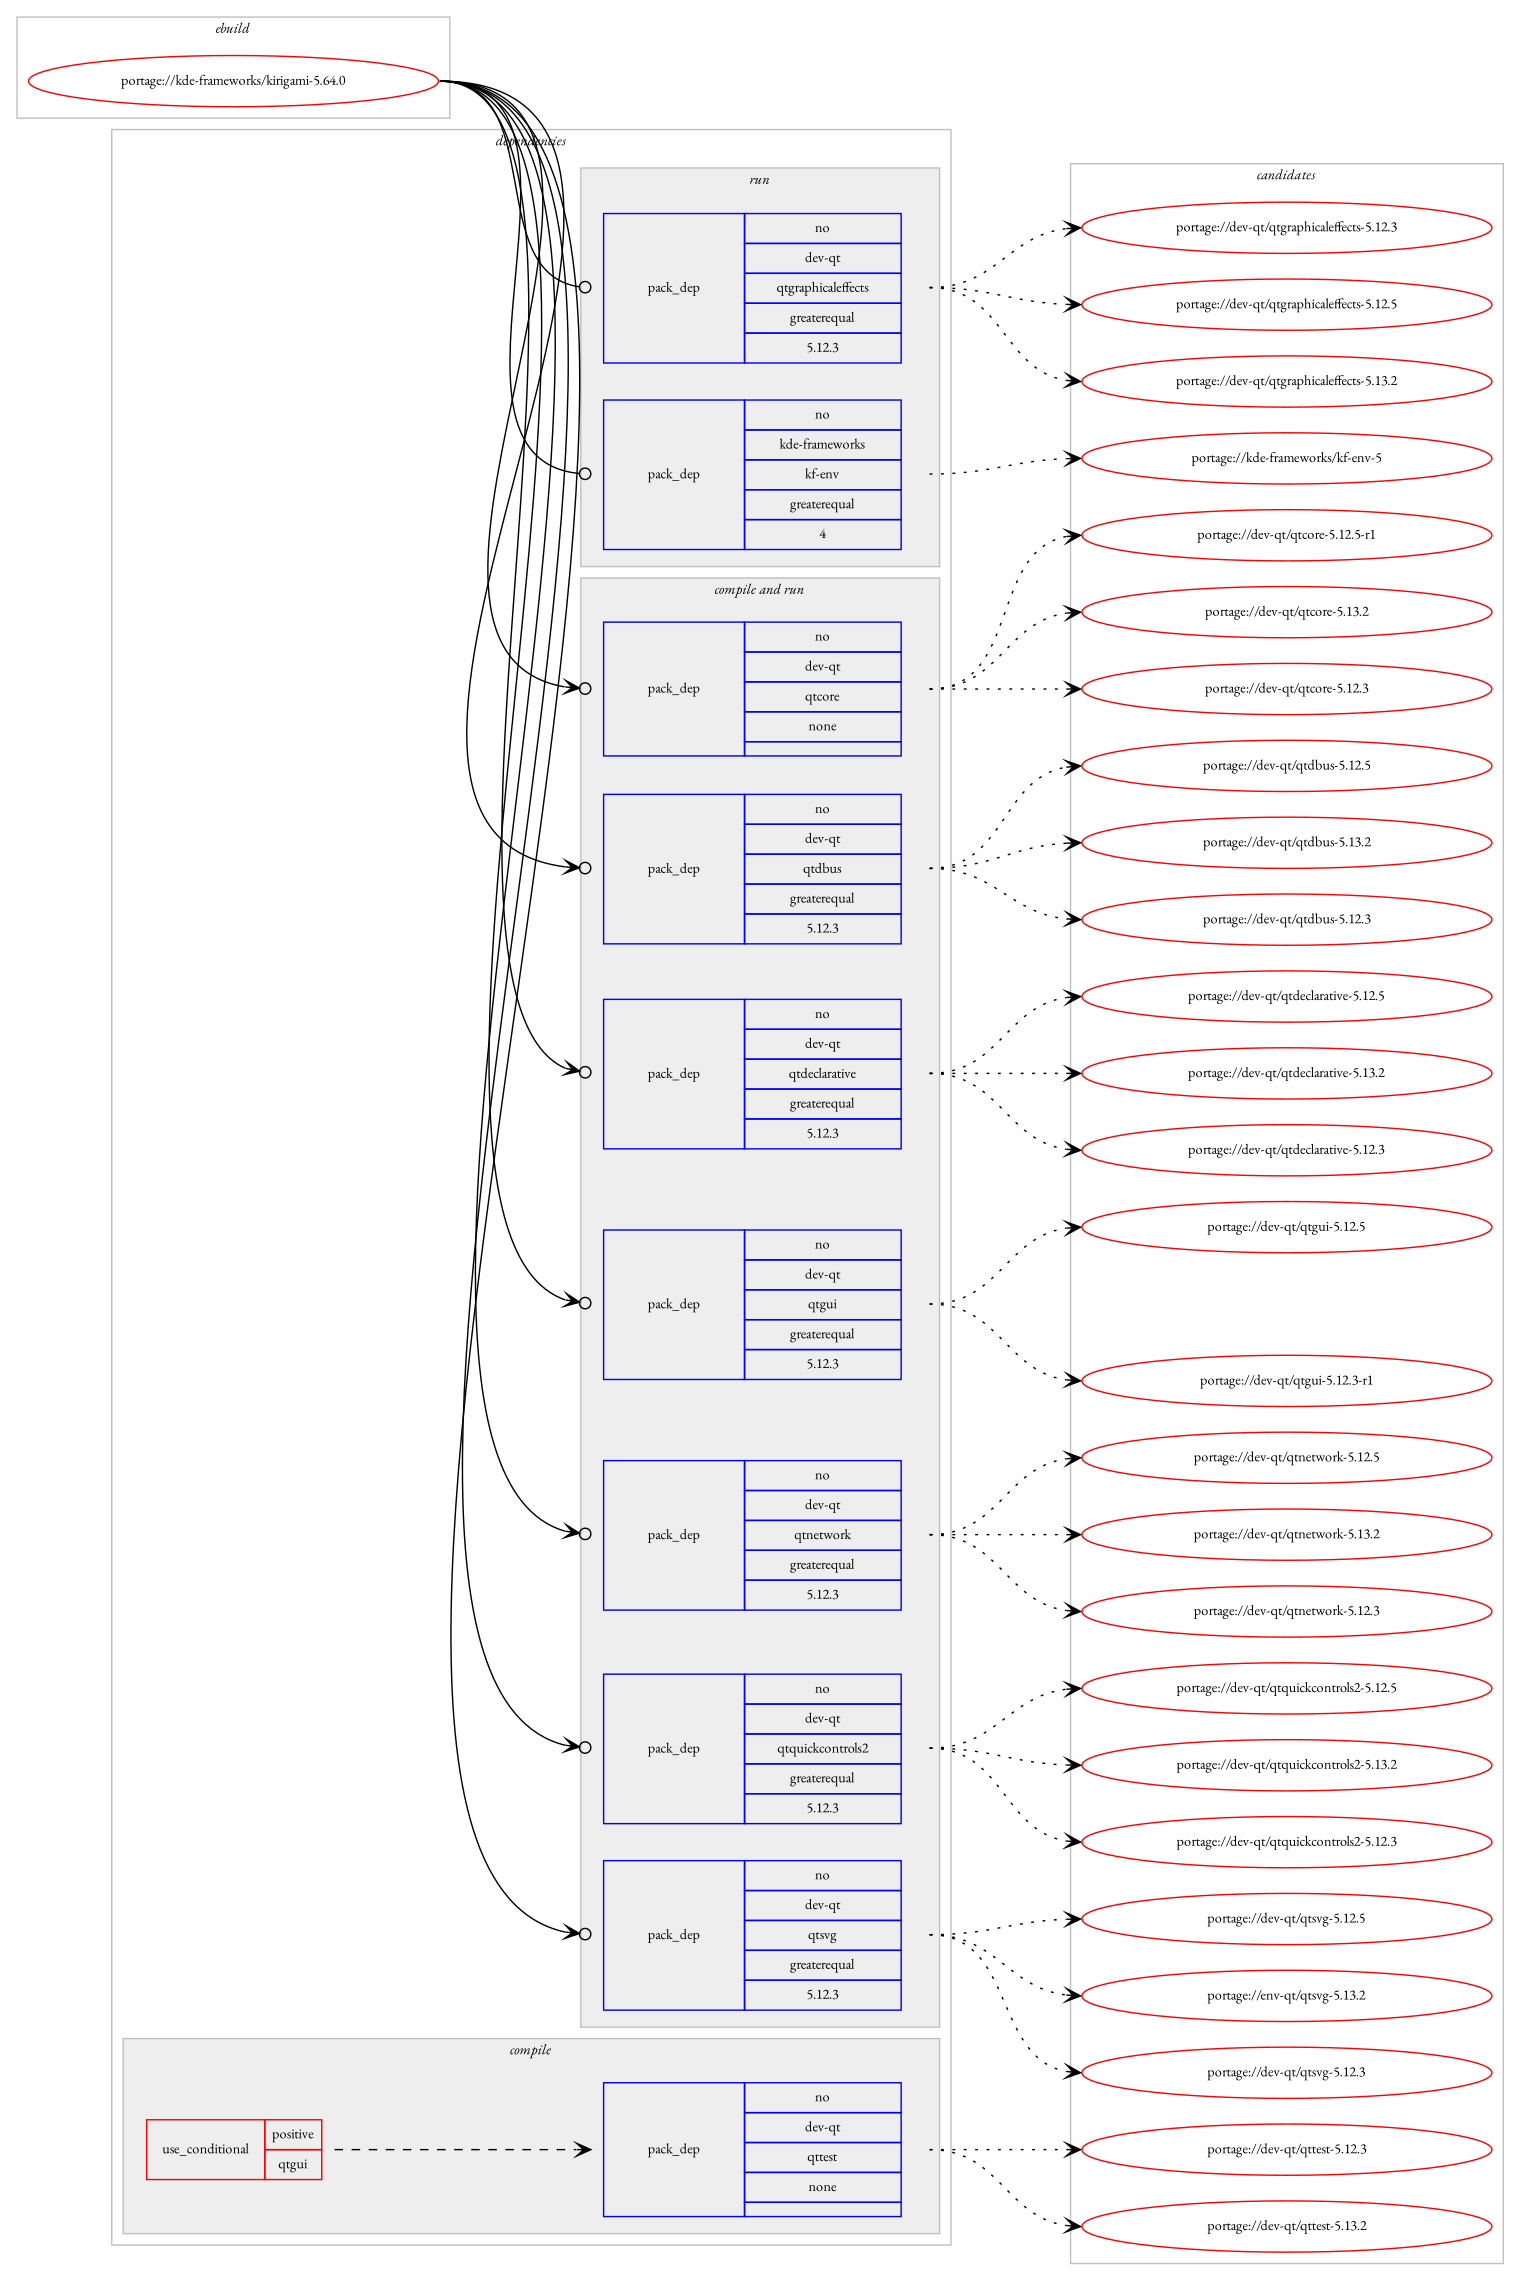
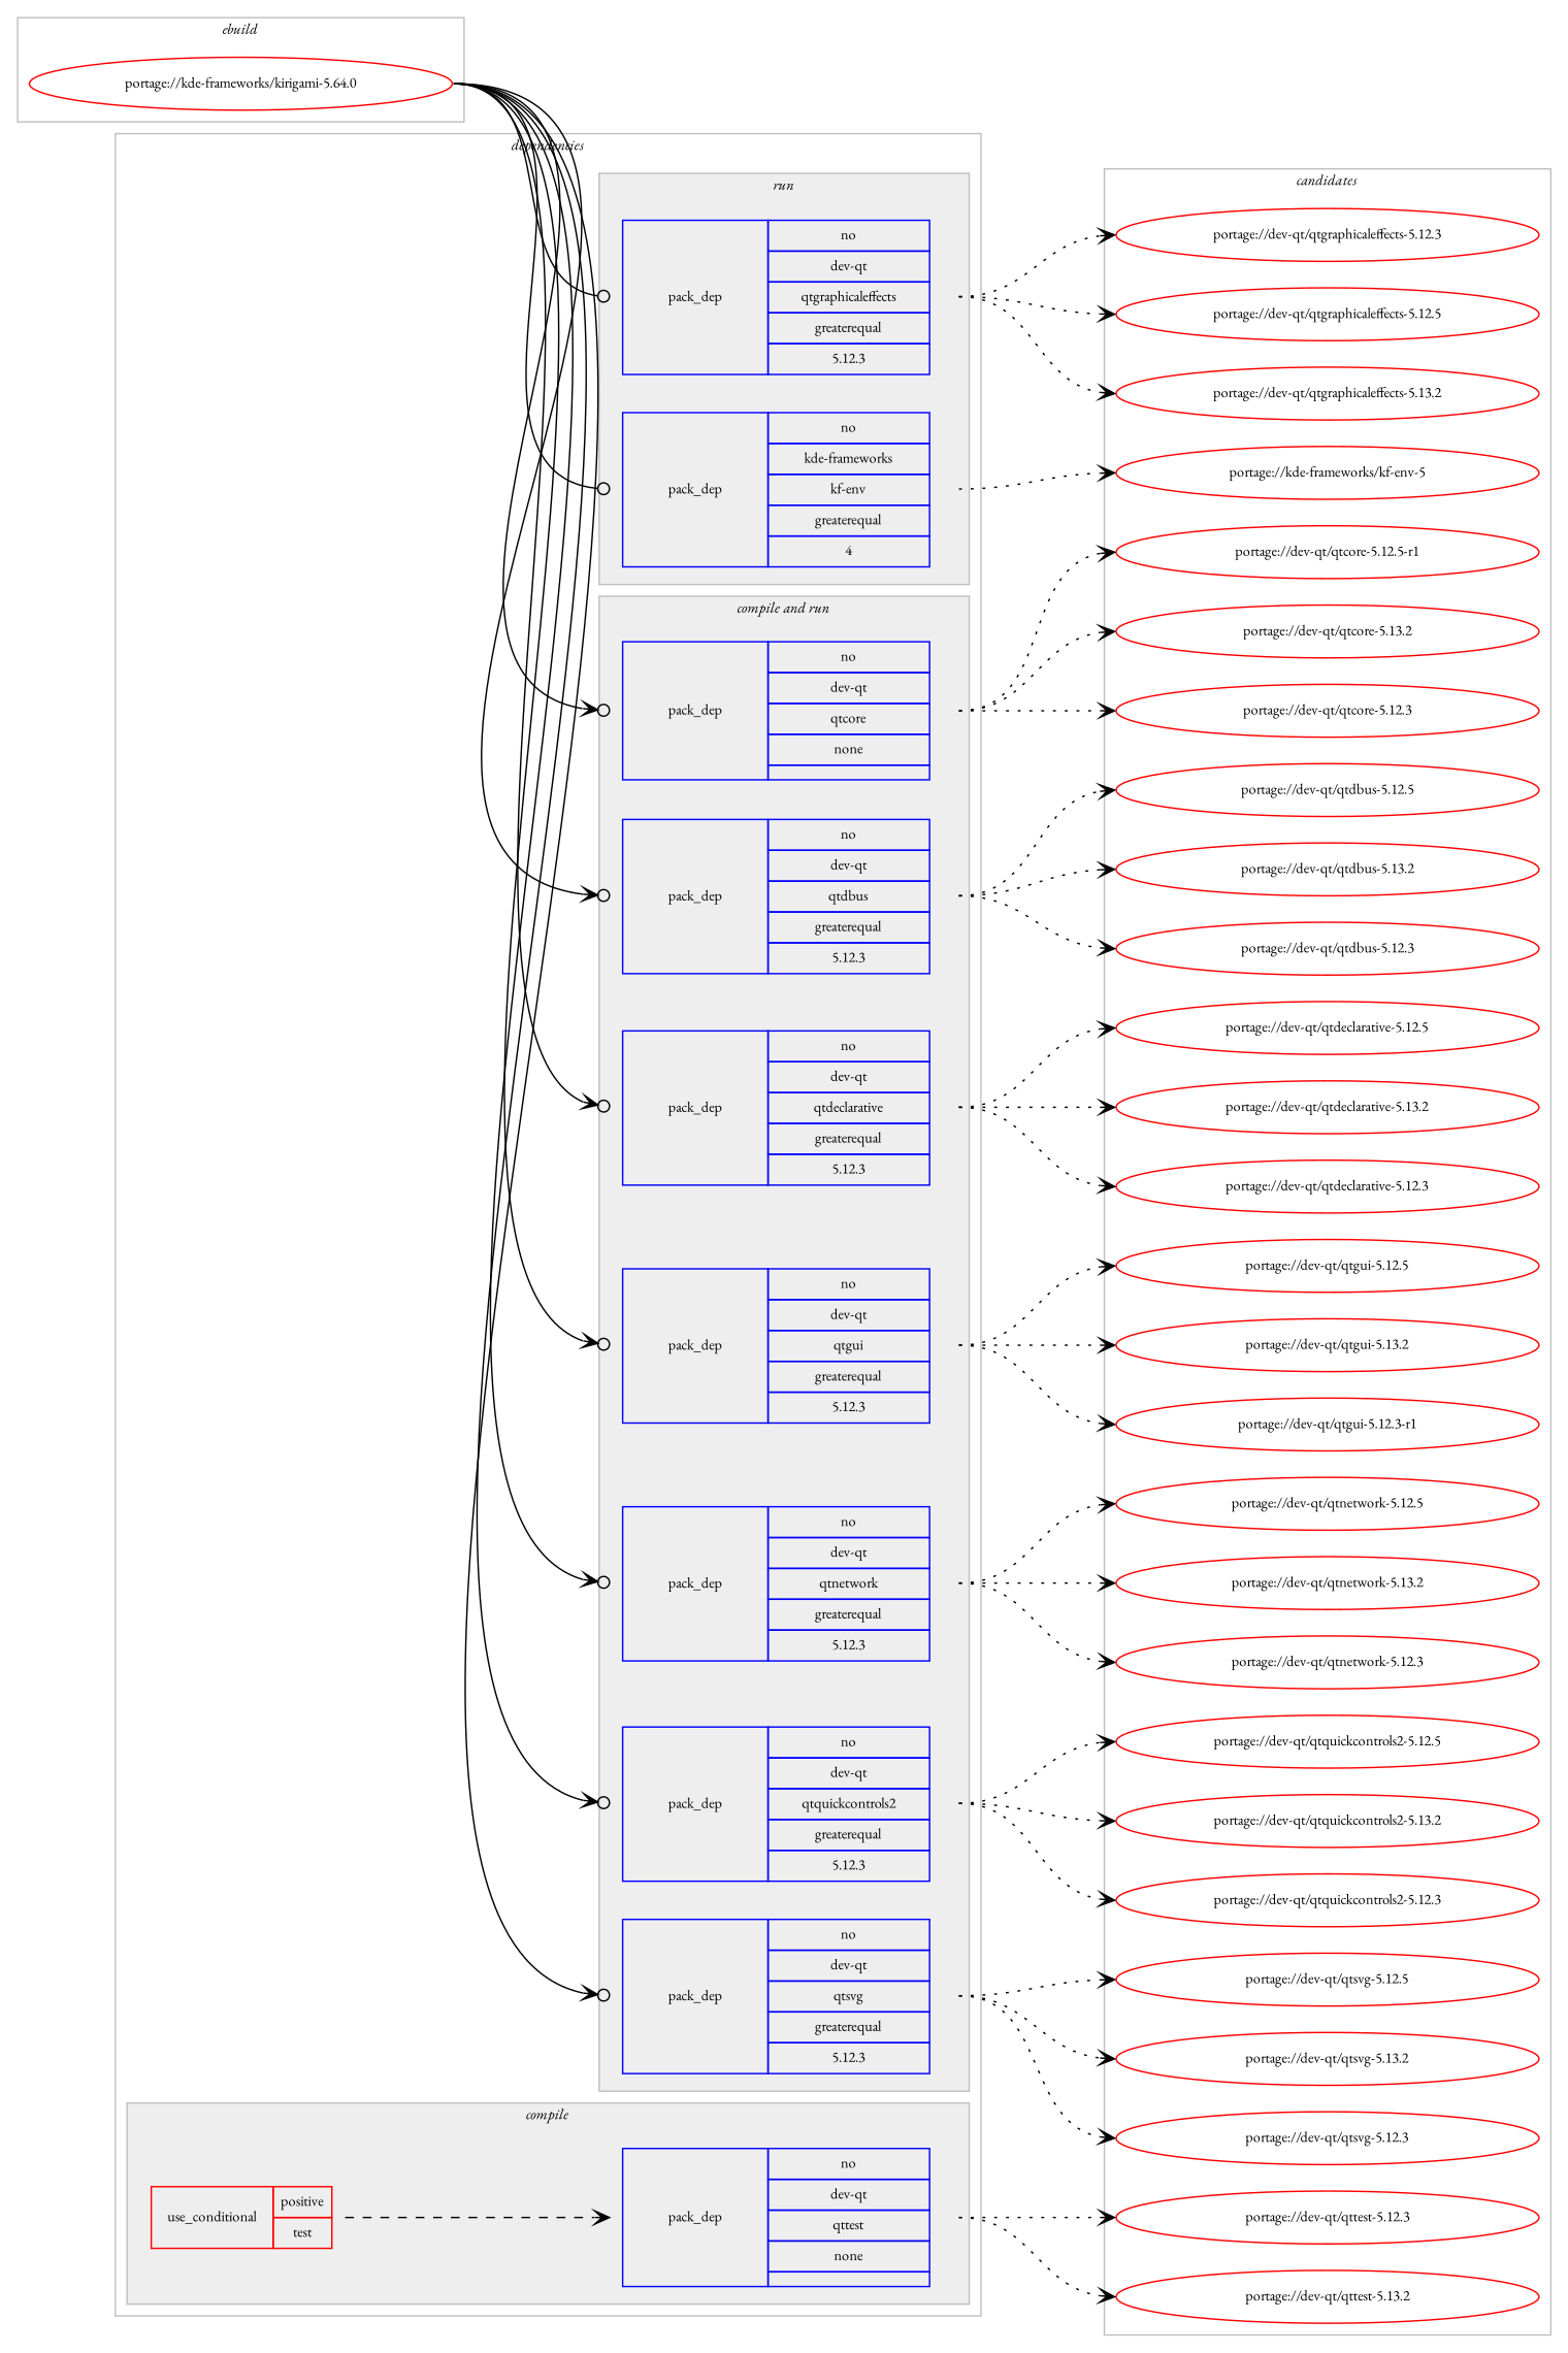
  digraph {
    compound=true
    concentrate=true
    fontname="EB Garamond"
    fontsize=10
    newrank=true
    rankdir=LR
    ranksep=1.5
    node [color=red fontname="EB Garamond" fontsize=10]
    edge [arrowhead=vee fontname="EB Garamond" headport=w style=dotted tailport=e weight=100]
    n1 [label="portage://kde-frameworks/kirigami-5.64.0" width=4]
    n2 [color=blue label=<<TABLE BORDER="0" CELLBORDER="1" CELLSPACING="0" CELLPADDING="4" WIDTH="220"><TR><TD ROWSPAN="6" CELLPADDING="30">pack_dep</TD></TR><TR><TD WIDTH="110">no</TD></TR><TR><TD>dev-qt</TD></TR><TR><TD>qttest</TD></TR><TR><TD>none</TD></TR><TR><TD></TD></TR></TABLE>> shape=none]
-   n3 [label=<<TABLE BORDER="0" CELLBORDER="1" CELLSPACING="0" CELLPADDING="4"><TR><TD ROWSPAN="3" CELLPADDING="10">use_conditional</TD></TR><TR><TD>positive</TD></TR><TR><TD>qtgui</TD></TR></TABLE>> shape=none]
+   n3 [label=<<TABLE BORDER="0" CELLBORDER="1" CELLSPACING="0" CELLPADDING="4"><TR><TD ROWSPAN="3" CELLPADDING="10">use_conditional</TD></TR><TR><TD>positive</TD></TR><TR><TD>test</TD></TR></TABLE>> shape=none]
    n4 [color=blue label=<<TABLE BORDER="0" CELLBORDER="1" CELLSPACING="0" CELLPADDING="4" WIDTH="220"><TR><TD ROWSPAN="6" CELLPADDING="30">pack_dep</TD></TR><TR><TD WIDTH="110">no</TD></TR><TR><TD>dev-qt</TD></TR><TR><TD>qtcore</TD></TR><TR><TD>none</TD></TR><TR><TD></TD></TR></TABLE>> shape=none]
    n5 [color=blue label=<<TABLE BORDER="0" CELLBORDER="1" CELLSPACING="0" CELLPADDING="4" WIDTH="220"><TR><TD ROWSPAN="6" CELLPADDING="30">pack_dep</TD></TR><TR><TD WIDTH="110">no</TD></TR><TR><TD>dev-qt</TD></TR><TR><TD>qtdbus</TD></TR><TR><TD>greaterequal</TD></TR><TR><TD>5.12.3</TD></TR></TABLE>> shape=none]
    n6 [color=blue label=<<TABLE BORDER="0" CELLBORDER="1" CELLSPACING="0" CELLPADDING="4" WIDTH="220"><TR><TD ROWSPAN="6" CELLPADDING="30">pack_dep</TD></TR><TR><TD WIDTH="110">no</TD></TR><TR><TD>dev-qt</TD></TR><TR><TD>qtdeclarative</TD></TR><TR><TD>greaterequal</TD></TR><TR><TD>5.12.3</TD></TR></TABLE>> shape=none]
    n7 [color=blue label=<<TABLE BORDER="0" CELLBORDER="1" CELLSPACING="0" CELLPADDING="4" WIDTH="220"><TR><TD ROWSPAN="6" CELLPADDING="30">pack_dep</TD></TR><TR><TD WIDTH="110">no</TD></TR><TR><TD>dev-qt</TD></TR><TR><TD>qtgui</TD></TR><TR><TD>greaterequal</TD></TR><TR><TD>5.12.3</TD></TR></TABLE>> shape=none]
    n8 [color=blue label=<<TABLE BORDER="0" CELLBORDER="1" CELLSPACING="0" CELLPADDING="4" WIDTH="220"><TR><TD ROWSPAN="6" CELLPADDING="30">pack_dep</TD></TR><TR><TD WIDTH="110">no</TD></TR><TR><TD>dev-qt</TD></TR><TR><TD>qtnetwork</TD></TR><TR><TD>greaterequal</TD></TR><TR><TD>5.12.3</TD></TR></TABLE>> shape=none]
    n9 [color=blue label=<<TABLE BORDER="0" CELLBORDER="1" CELLSPACING="0" CELLPADDING="4" WIDTH="220"><TR><TD ROWSPAN="6" CELLPADDING="30">pack_dep</TD></TR><TR><TD WIDTH="110">no</TD></TR><TR><TD>dev-qt</TD></TR><TR><TD>qtquickcontrols2</TD></TR><TR><TD>greaterequal</TD></TR><TR><TD>5.12.3</TD></TR></TABLE>> shape=none]
    n10 [color=blue label=<<TABLE BORDER="0" CELLBORDER="1" CELLSPACING="0" CELLPADDING="4" WIDTH="220"><TR><TD ROWSPAN="6" CELLPADDING="30">pack_dep</TD></TR><TR><TD WIDTH="110">no</TD></TR><TR><TD>dev-qt</TD></TR><TR><TD>qtsvg</TD></TR><TR><TD>greaterequal</TD></TR><TR><TD>5.12.3</TD></TR></TABLE>> shape=none]
    n11 [color=blue label=<<TABLE BORDER="0" CELLBORDER="1" CELLSPACING="0" CELLPADDING="4" WIDTH="220"><TR><TD ROWSPAN="6" CELLPADDING="30">pack_dep</TD></TR><TR><TD WIDTH="110">no</TD></TR><TR><TD>dev-qt</TD></TR><TR><TD>qtgraphicaleffects</TD></TR><TR><TD>greaterequal</TD></TR><TR><TD>5.12.3</TD></TR></TABLE>> shape=none]
    n12 [color=blue label=<<TABLE BORDER="0" CELLBORDER="1" CELLSPACING="0" CELLPADDING="4" WIDTH="220"><TR><TD ROWSPAN="6" CELLPADDING="30">pack_dep</TD></TR><TR><TD WIDTH="110">no</TD></TR><TR><TD>kde-frameworks</TD></TR><TR><TD>kf-env</TD></TR><TR><TD>greaterequal</TD></TR><TR><TD>4</TD></TR></TABLE>> shape=none]
    n13 [label="portage://dev-qt/qttest-5.12.3" width=4]
    n14 [label="portage://dev-qt/qttest-5.13.2" width=4]
    n15 [label="portage://dev-qt/qtcore-5.12.3" width=4]
    n16 [label="portage://dev-qt/qtcore-5.12.5-r1" width=4]
    n17 [label="portage://dev-qt/qtcore-5.13.2" width=4]
    n18 [label="portage://dev-qt/qtdbus-5.12.3" width=4]
    n19 [label="portage://dev-qt/qtdbus-5.12.5" width=4]
    n20 [label="portage://dev-qt/qtdbus-5.13.2" width=4]
    n21 [label="portage://dev-qt/qtdeclarative-5.12.3" width=4]
    n22 [label="portage://dev-qt/qtdeclarative-5.12.5" width=4]
    n23 [label="portage://dev-qt/qtdeclarative-5.13.2" width=4]
    n24 [label="portage://dev-qt/qtgui-5.12.3-r1" width=4]
    n25 [label="portage://dev-qt/qtgui-5.12.5" width=4]
+   n26 [label="portage://dev-qt/qtgui-5.13.2" width=4]
    n27 [label="portage://dev-qt/qtnetwork-5.12.3" width=4]
    n28 [label="portage://dev-qt/qtnetwork-5.12.5" width=4]
    n29 [label="portage://dev-qt/qtnetwork-5.13.2" width=4]
    n30 [label="portage://dev-qt/qtquickcontrols2-5.12.3" width=4]
    n31 [label="portage://dev-qt/qtquickcontrols2-5.12.5" width=4]
    n32 [label="portage://dev-qt/qtquickcontrols2-5.13.2" width=4]
    n33 [label="portage://dev-qt/qtsvg-5.12.3" width=4]
    n34 [label="portage://dev-qt/qtsvg-5.12.5" width=4]
-   n35 [label="portage://env-qt/qtsvg-5.13.2" width=4]
+   n35 [label="portage://dev-qt/qtsvg-5.13.2" width=4]
    n36 [label="portage://dev-qt/qtgraphicaleffects-5.12.3" width=4]
    n37 [label="portage://dev-qt/qtgraphicaleffects-5.12.5" width=4]
    n38 [label="portage://dev-qt/qtgraphicaleffects-5.13.2" width=4]
    n39 [label="portage://kde-frameworks/kf-env-5" width=4]
    subgraph cluster_1 {
      color=gray
      label=<<i>ebuild</i>>
      n1
    }
    subgraph cluster_2 {
      color=gray
      label=<<i>dependencies</i>>
      subgraph cluster_3 {
        color=gray
        fillcolor="#eeeeee"
        label=<<i>compile</i>>
        style=filled
        subgraph sub_4 {
          color=gray
          fillcolor="#eeeeee"
          label=<<i>compile</i>>
          style=filled
          n3
          subgraph sub_5 {
            color=gray
            fillcolor="#eeeeee"
            label=<<i>compile</i>>
            style=filled
            n2
          }
        }
      }
      subgraph cluster_6 {
        color=gray
        fillcolor="#eeeeee"
        label=<<i>compile and run</i>>
        style=filled
        subgraph sub_7 {
          color=gray
          fillcolor="#eeeeee"
          label=<<i>compile and run</i>>
          style=filled
          n4
        }
        subgraph sub_8 {
          color=gray
          fillcolor="#eeeeee"
          label=<<i>compile and run</i>>
          style=filled
          n5
        }
        subgraph sub_9 {
          color=gray
          fillcolor="#eeeeee"
          label=<<i>compile and run</i>>
          style=filled
          n6
        }
        subgraph sub_10 {
          color=gray
          fillcolor="#eeeeee"
          label=<<i>compile and run</i>>
          style=filled
          n7
        }
        subgraph sub_11 {
          color=gray
          fillcolor="#eeeeee"
          label=<<i>compile and run</i>>
          style=filled
          n8
        }
        subgraph sub_12 {
          color=gray
          fillcolor="#eeeeee"
          label=<<i>compile and run</i>>
          style=filled
          n9
        }
        subgraph sub_13 {
          color=gray
          fillcolor="#eeeeee"
          label=<<i>compile and run</i>>
          style=filled
          n10
        }
      }
      subgraph cluster_14 {
        color=gray
        fillcolor="#eeeeee"
        label=<<i>run</i>>
        style=filled
        subgraph sub_15 {
          color=gray
          fillcolor="#eeeeee"
          label=<<i>run</i>>
          style=filled
          n11
        }
        subgraph sub_16 {
          color=gray
          fillcolor="#eeeeee"
          label=<<i>run</i>>
          style=filled
          n12
        }
      }
    }
    subgraph cluster_17 {
      color=gray
      label=<<i>candidates</i>>
      rank=same
      subgraph sub_18 {
        color=black
        label=<<i>candidates</i>>
        nodesep=1
        rank=same
        n13
        n14
      }
      subgraph sub_19 {
        color=black
        label=<<i>candidates</i>>
        nodesep=1
        rank=same
        n15
        n16
        n17
      }
      subgraph sub_20 {
        color=black
        label=<<i>candidates</i>>
        nodesep=1
        rank=same
        n18
        n19
        n20
      }
      subgraph sub_21 {
        color=black
        label=<<i>candidates</i>>
        nodesep=1
        rank=same
        n21
        n22
        n23
      }
      subgraph sub_22 {
        color=black
        label=<<i>candidates</i>>
        nodesep=1
        rank=same
        n24
        n25
+       n26
      }
      subgraph sub_23 {
        color=black
        label=<<i>candidates</i>>
        nodesep=1
        rank=same
        n27
        n28
        n29
      }
      subgraph sub_24 {
        color=black
        label=<<i>candidates</i>>
        nodesep=1
        rank=same
        n30
        n31
        n32
      }
      subgraph sub_25 {
        color=black
        label=<<i>candidates</i>>
        nodesep=1
        rank=same
        n33
        n34
        n35
      }
      subgraph sub_26 {
        color=black
        label=<<i>candidates</i>>
        nodesep=1
        rank=same
        n36
        n37
        n38
      }
      subgraph sub_27 {
        color=black
        label=<<i>candidates</i>>
        nodesep=1
        rank=same
        n39
      }
    }
    n1 -> n4 [arrowhead=odotvee style=solid weight=20]
    n1 -> n5 [arrowhead=odotvee style=solid weight=20]
    n1 -> n6 [arrowhead=odotvee style=solid weight=20]
    n1 -> n7 [arrowhead=odotvee style=solid weight=20]
    n1 -> n8 [arrowhead=odotvee style=solid weight=20]
    n1 -> n9 [arrowhead=odotvee style=solid weight=20]
    n1 -> n10 [arrowhead=odotvee style=solid weight=20]
    n1 -> n11 [arrowhead=odot style=solid weight=20]
    n1 -> n12 [arrowhead=odot style=solid weight=20]
    n2 -> n13
    n2 -> n14
    n3 -> n2 [style=dashed weight=20]
    n4 -> n15
    n4 -> n16
    n4 -> n17
    n5 -> n18
    n5 -> n19
    n5 -> n20
    n6 -> n21
    n6 -> n22
    n6 -> n23
    n7 -> n24
    n7 -> n25
+   n7 -> n26
    n8 -> n27
    n8 -> n28
    n8 -> n29
    n9 -> n30
    n9 -> n31
    n9 -> n32
    n10 -> n33
    n10 -> n34
    n10 -> n35
    n11 -> n36
    n11 -> n37
    n11 -> n38
    n12 -> n39
  }
